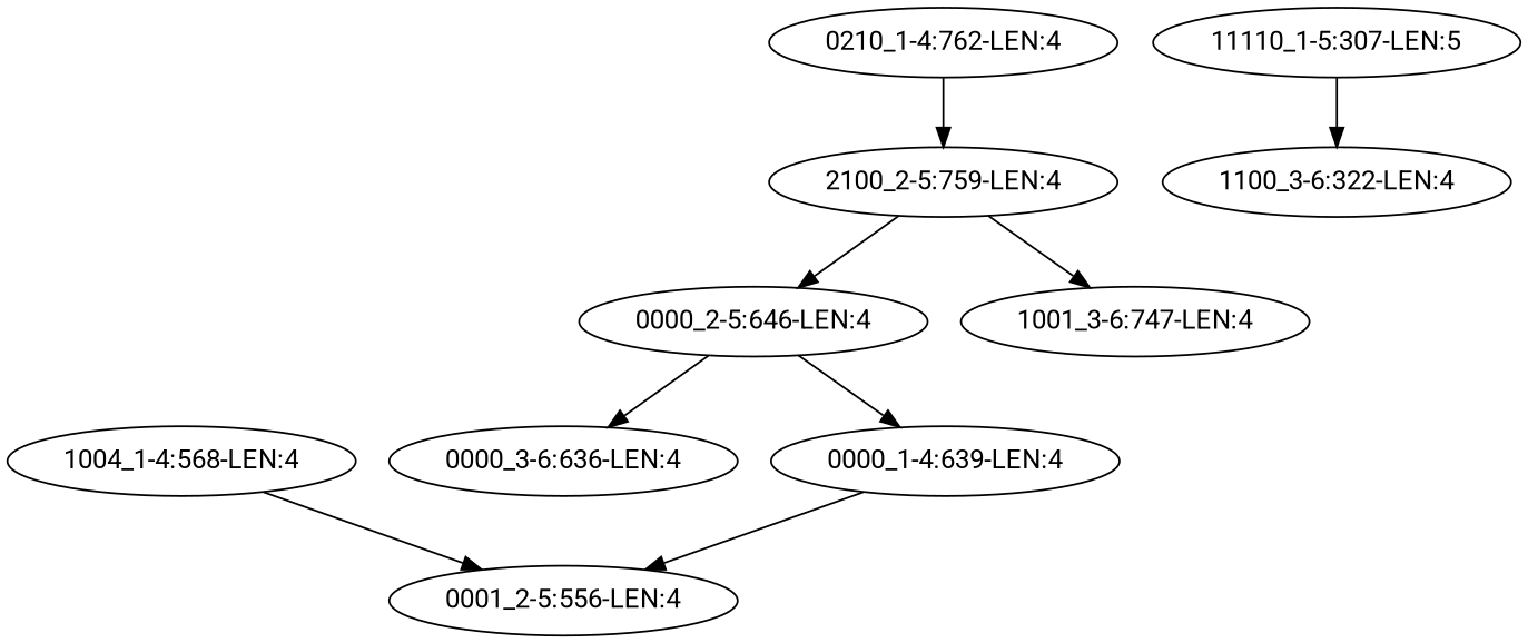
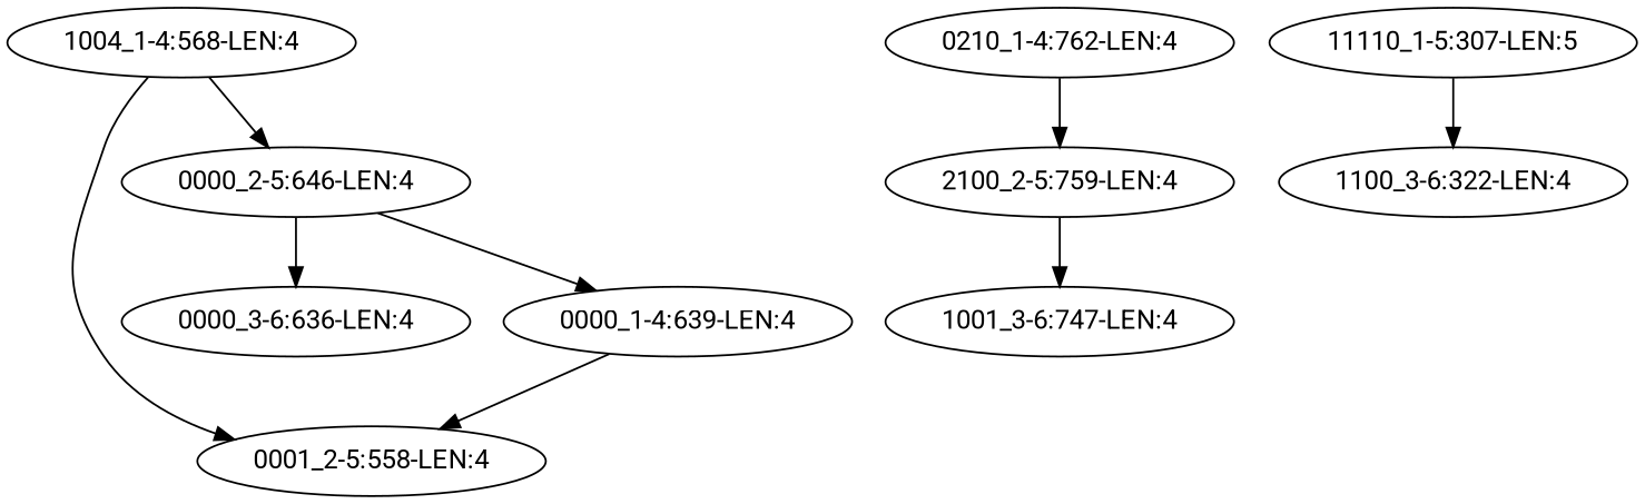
  digraph {
    fontname=Roboto
    node [fontname=Roboto]
    edge [fontname=Roboto]
    n1 [label="1004_1-4:568-LEN:4"]
-   "0001_2-5:556-LEN:4"
+   "0001_2-5:556-LEN:4" [label="0001_2-5:558-LEN:4"]
    "0000_2-5:646-LEN:4"
    "0000_3-6:636-LEN:4"
    "0000_1-4:639-LEN:4"
    n6 [label="0210_1-4:762-LEN:4"]
    "2100_2-5:759-LEN:4"
    "1001_3-6:747-LEN:4"
    "11110_1-5:307-LEN:5"
    "1100_3-6:322-LEN:4"
    n1 -> "0001_2-5:556-LEN:4"
-   "2100_2-5:759-LEN:4" -> "0000_2-5:646-LEN:4"
+   n1 -> "0000_2-5:646-LEN:4"
    "0000_2-5:646-LEN:4" -> "0000_3-6:636-LEN:4"
    "0000_2-5:646-LEN:4" -> "0000_1-4:639-LEN:4"
    "0000_1-4:639-LEN:4" -> "0001_2-5:556-LEN:4"
    n6 -> "2100_2-5:759-LEN:4"
    "2100_2-5:759-LEN:4" -> "1001_3-6:747-LEN:4"
    "11110_1-5:307-LEN:5" -> "1100_3-6:322-LEN:4"
  }
